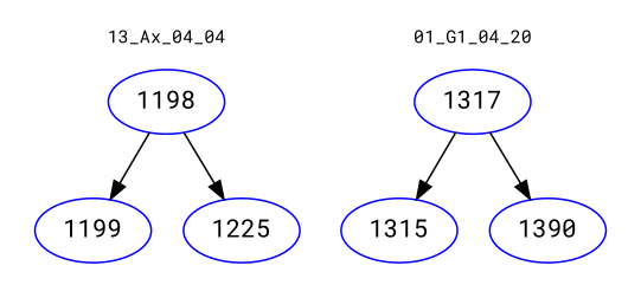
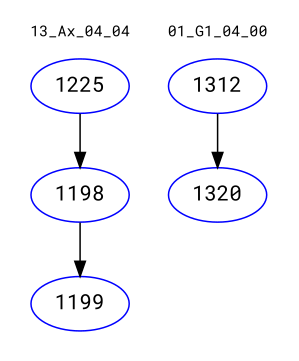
  digraph {
    fontname="Roboto Mono"
    node [color=blue fontname="Roboto Mono"]
    edge [color=black fontname="Roboto Mono"]
    n1 [label=1198]
    n2 [label=1199]
    n3 [label=1225]
-   n4 [label=1317]
-   n5 [label=1315]
-   n6 [label=1390]
+   n4 [label=1312]
+   n6 [label=1320]
    subgraph cluster_1 {
      color=white
      fontsize=10
      label="13_Ax_04_04"
      n1
      n2
      n3
    }
    subgraph cluster_2 {
      color=white
      fontsize=10
-     label="01_G1_04_20"
+     label="01_G1_04_00"
      n4
-     n5
      n6
    }
    n1 -> n2
-   n1 -> n3
-   n4 -> n5
+   n3 -> n1
    n4 -> n6
  }
